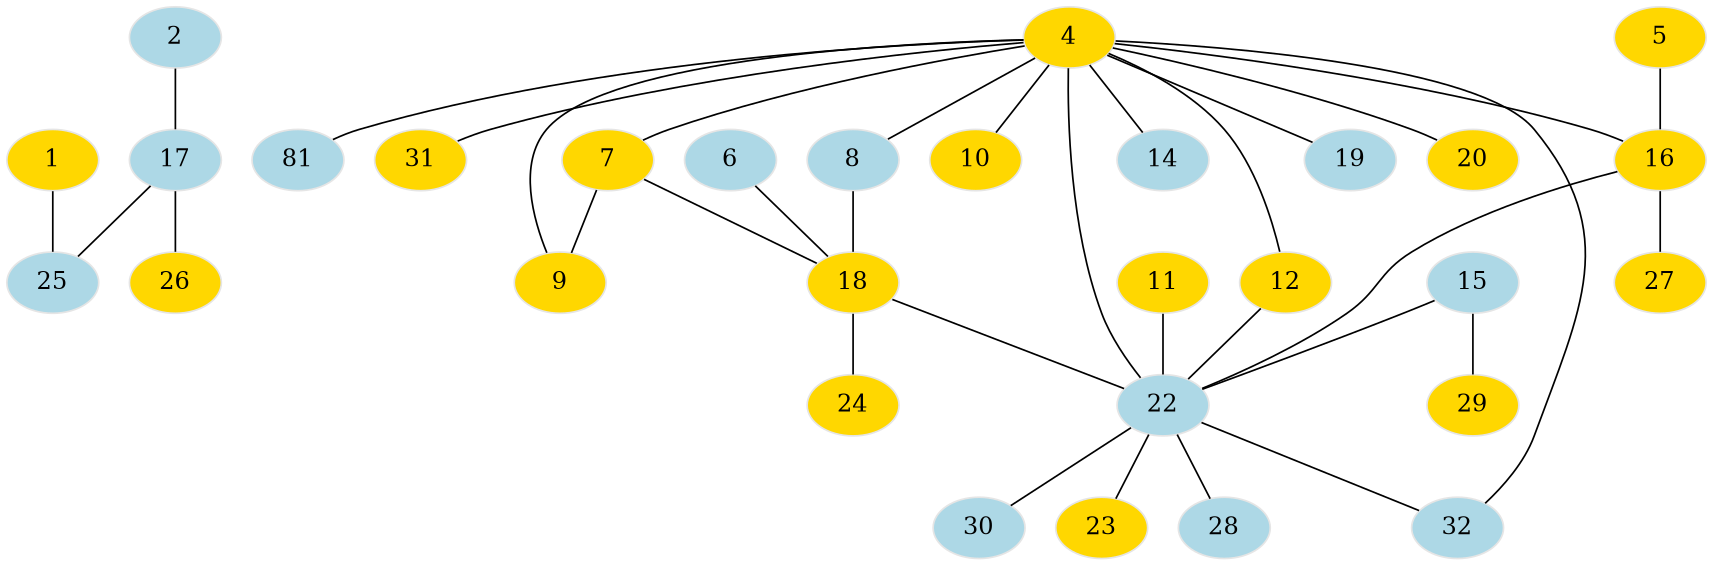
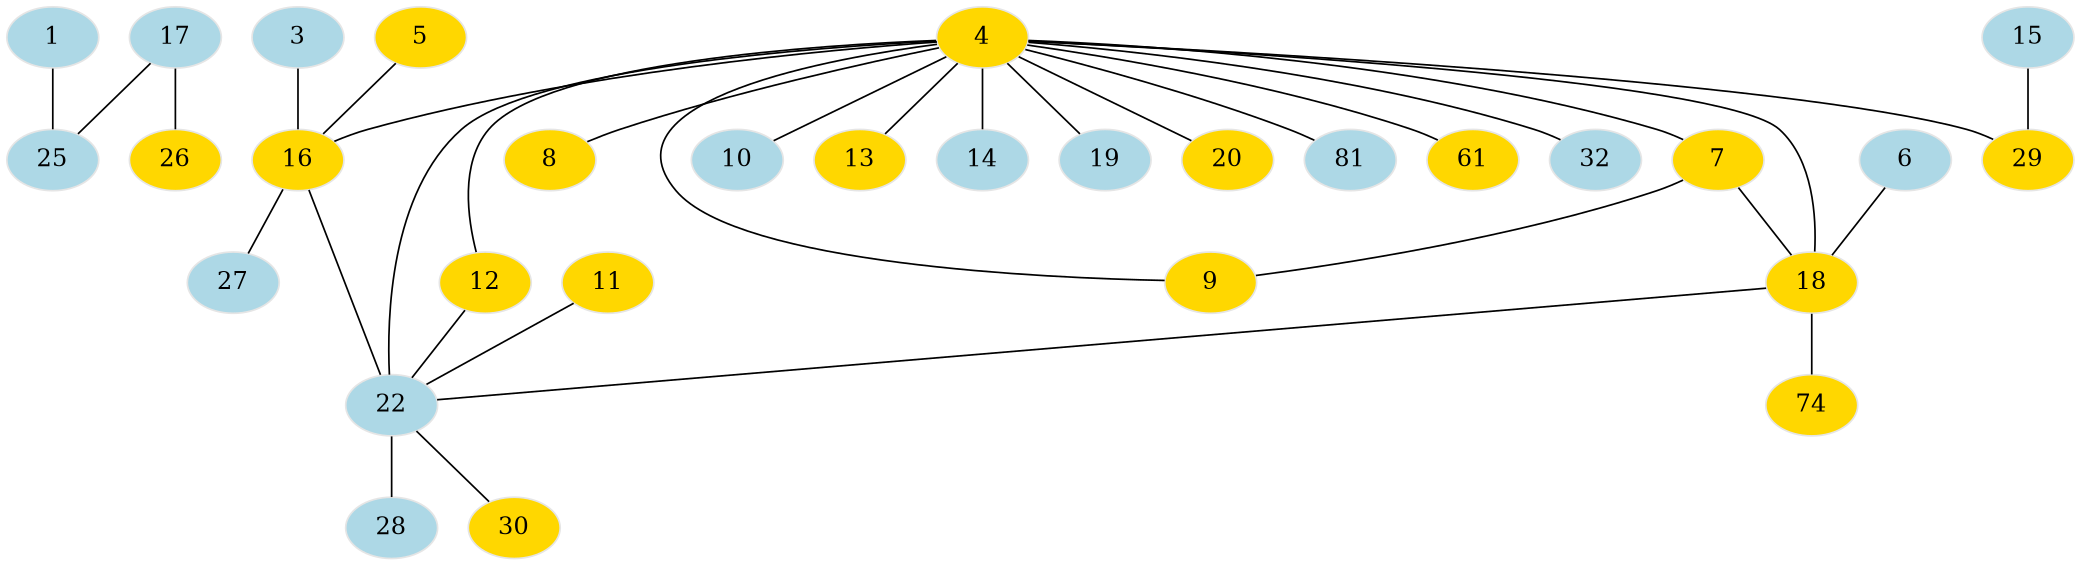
  graph {
    node [color=gray90 fillcolor=gold style=filled]
    edge [weight=1.0]
    25 [fillcolor=lightblue]
-   1
+   1 [fillcolor=lightblue]
    17 [fillcolor=lightblue]
    26
-   2 [fillcolor=lightblue]
+   3 [fillcolor=lightblue]
    16
    22 [fillcolor=lightblue]
-   27
+   27 [fillcolor=lightblue]
    4
    7
-   8 [fillcolor=lightblue]
+   8
    9
-   10
+   10 [fillcolor=lightblue]
    12
+   13
    14 [fillcolor=lightblue]
    18
    19 [fillcolor=lightblue]
    20
    n21 [fillcolor=lightblue label=81]
    29
-   31
+   31 [label=61]
    32 [fillcolor=lightblue]
-   24
-   23
+   24 [label=74]
    28 [fillcolor=lightblue]
-   30 [fillcolor=lightblue]
+   30
    5
    6 [fillcolor=lightblue]
    11
    15 [fillcolor=lightblue]
    1 -- 25
    17 -- 25
    17 -- 26
-   2 -- 17
+   3 -- 16
    16 -- 22
    16 -- 27
-   22 -- 32
-   22 -- 23
    22 -- 28 [weight=2.0]
    22 -- 30
    4 -- 16
    4 -- 22 [weight=3.0]
    4 -- 7
    4 -- 8
    4 -- 9
    4 -- 10
    4 -- 12
+   4 -- 13
    4 -- 14
-   8 -- 18 [weight=2.0]
+   4 -- 18 [weight=2.0]
    4 -- 19
    4 -- 20
    4 -- n21
+   4 -- 29
    4 -- 31
    4 -- 32
    7 -- 9
    7 -- 18
    12 -- 22
    18 -- 22
    18 -- 24
    5 -- 16
    6 -- 18
    11 -- 22
-   15 -- 22
    15 -- 29
  }
